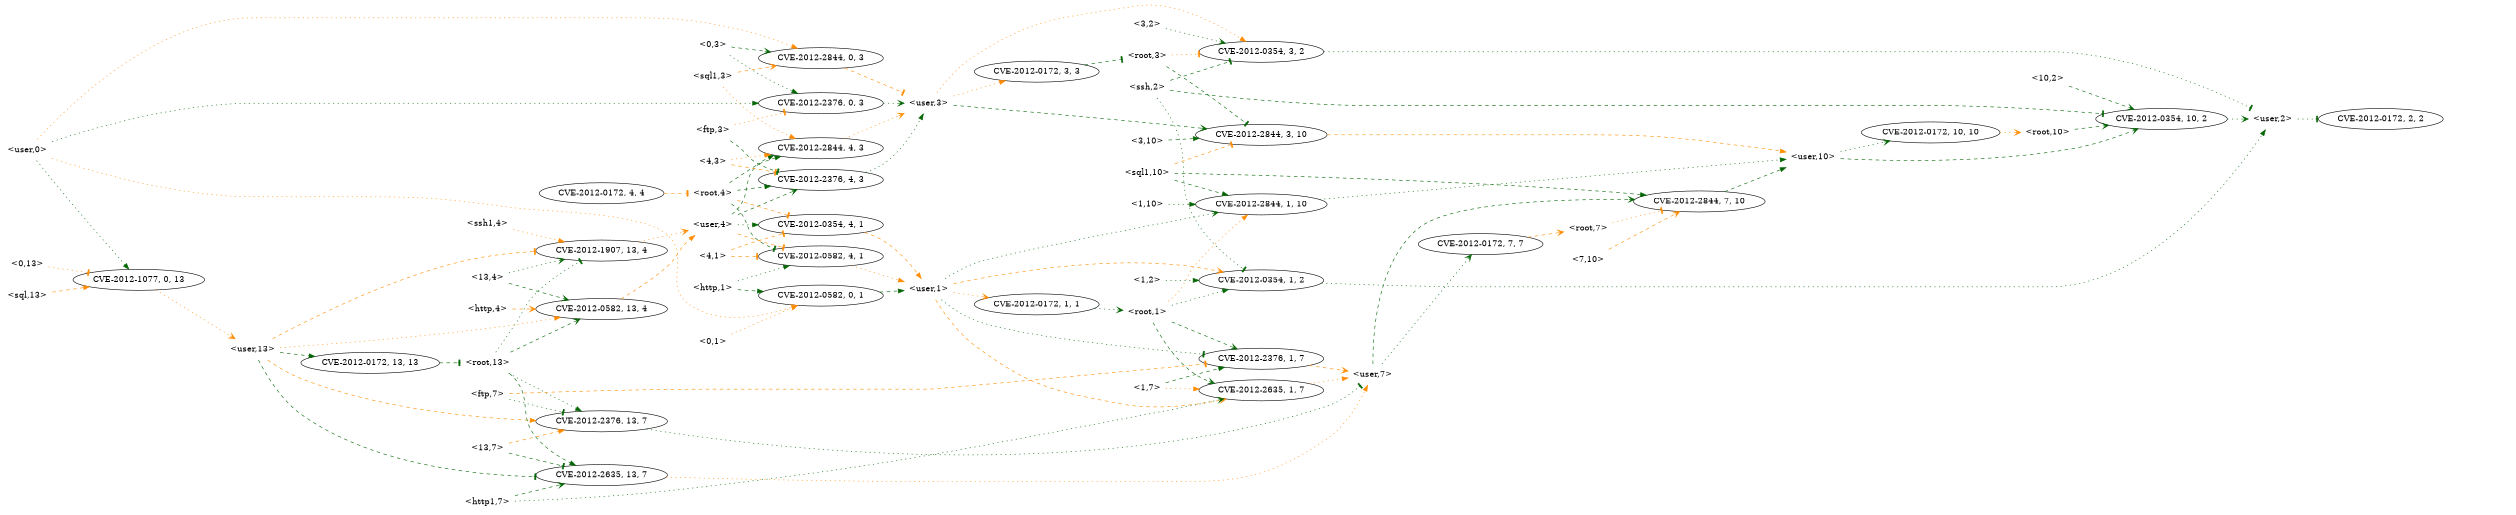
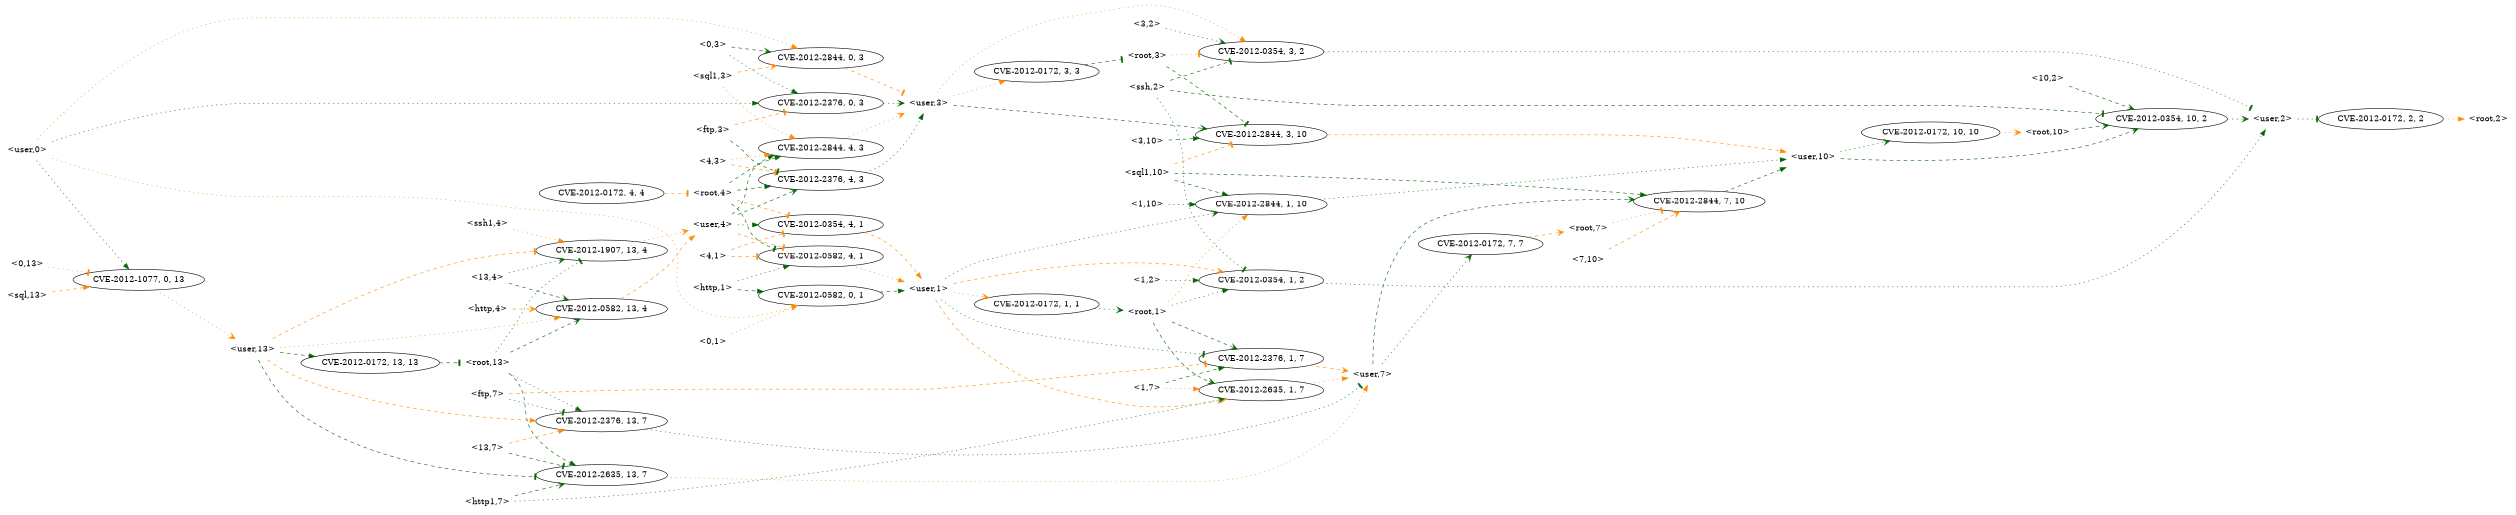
  strict digraph {
    rankdir=LR
    node [shape=plaintext]
    edge [arrowhead=normal color=darkgreen style=dashed]
    "<0,3>" [height=0.5 width=0.75]
    n2 [height=0.5 label=<CVE-2012-2376, 0, 3> width=2.4499 shape=""]
    n3 [height=0.5 label=<CVE-2012-2844, 0, 3> width=2.4499 shape=""]
    "<user,3>" [height=0.5 width=0.91667]
    n5 [height=0.5 label=<CVE-2012-0354, 3, 2> width=2.4499 shape=""]
    n6 [height=0.5 label=<CVE-2012-2844, 3, 10> width=2.5686 shape=""]
    n7 [height=0.5 label=<CVE-2012-0172, 3, 3> width=2.4499 shape=""]
    "<user,2>" [height=0.5 width=0.91667]
    "<user,10>" [height=0.5 width=1.0069]
    "<root,3>" [height=0.5 width=0.89583]
    n11 [height=0.5 label=<CVE-2012-0582, 4, 1> width=2.4499 shape=""]
    "<user,1>" [height=0.5 width=0.91667]
    n13 [height=0.5 label=<CVE-2012-2376, 1, 7> width=2.4499 shape=""]
    n14 [height=0.5 label=<CVE-2012-2635, 1, 7> width=2.4499 shape=""]
    n15 [height=0.5 label=<CVE-2012-0354, 1, 2> width=2.4499 shape=""]
    n16 [height=0.5 label=<CVE-2012-0172, 1, 1> width=2.4499 shape=""]
    n17 [height=0.5 label=<CVE-2012-2844, 1, 10> width=2.5686 shape=""]
    "<user,7>" [height=0.5 width=0.91667]
    "<root,1>" [height=0.5 width=0.89583]
    n20 [height=0.5 label=<CVE-2012-2844, 7, 10> width=2.5686 shape=""]
    n21 [height=0.5 label=<CVE-2012-0172, 7, 7> width=2.4499 shape=""]
    n22 [height=0.5 label=<CVE-2012-0172, 2, 2> width=2.4499 shape=""]
    n23 [height=0.5 label=<CVE-2012-0354, 10, 2> width=2.5686 shape=""]
    n24 [height=0.5 label=<CVE-2012-0172, 10, 10> width=2.7013 shape=""]
+   "<root,2>" [height=0.5 width=0.89583]
    "<root,10>" [height=0.5 width=1]
    "<0,1>" [height=0.5 width=0.75]
    n28 [height=0.5 label=<CVE-2012-0582, 0, 1> width=2.4499 shape=""]
    "<13,4>" [height=0.5 width=0.78472]
    n30 [height=0.5 label=<CVE-2012-1907, 13, 4> width=2.5686 shape=""]
    n31 [height=0.5 label=<CVE-2012-0582, 13, 4> width=2.5686 shape=""]
    "<user,4>" [height=0.5 width=0.91667]
    n33 [height=0.5 label=<CVE-2012-2376, 4, 3> width=2.4499 shape=""]
    n34 [height=0.5 label=<CVE-2012-0354, 4, 1> width=2.4499 shape=""]
    n35 [height=0.5 label=<CVE-2012-2844, 4, 3> width=2.4499 shape=""]
    n36 [height=0.5 label=<CVE-2012-0172, 4, 4> width=2.4499 shape=""]
    "<root,4>" [height=0.5 width=0.89583]
    n38 [height=0.5 label=<CVE-2012-2376, 13, 7> width=2.5686 shape=""]
    "<root,7>" [height=0.5 width=0.89583]
    "<1,10>" [height=0.5 width=0.78472]
    "<user,13>" [height=0.5 width=1.0069]
    n42 [height=0.5 label=<CVE-2012-0172, 13, 13> width=2.7013 shape=""]
    n43 [height=0.5 label=<CVE-2012-2635, 13, 7> width=2.5686 shape=""]
    "<root,13>" [height=0.5 width=1]
    "<13,7>" [height=0.5 width=0.78472]
    "<1,7>" [height=0.5 width=0.75]
    "<http,4>" [height=0.5 width=0.89583]
    "<http1,7>" [height=0.5 width=0.97917]
    "<3,2>" [height=0.5 width=0.75]
    n50 [height=0.5 label=<CVE-2012-1077, 0, 13> width=2.5686 shape=""]
    "<sql,13>" [height=0.5 width=0.91667]
    "<0,13>" [height=0.5 width=0.78472]
    "<10,2>" [height=0.5 width=0.78472]
    "<ssh,2>" [height=0.5 width=0.84028]
    "<7,10>" [height=0.5 width=0.78472]
    "<sql1,10>" [height=0.5 width=1.0069]
    "<3,10>" [height=0.5 width=0.78472]
    "<http,1>" [height=0.5 width=0.89583]
    "<sql1,3>" [height=0.5 width=0.91667]
    "<4,3>" [height=0.5 width=0.75]
    "<ssh1,4>" [height=0.5 width=0.94444]
    "<4,1>" [height=0.5 width=0.75]
    "<user,0>" [height=0.5 width=0.91667]
    "<1,2>" [height=0.5 width=0.75]
    "<ftp,7>" [height=0.5 width=0.8125]
    "<ftp,3>" [height=0.5 width=0.8125]
    "<0,3>" -> n2 [style=dotted]
    "<0,3>" -> n3 [arrowhead=vee]
    n2 -> "<user,3>" [arrowhead=vee style=dotted]
    n3 -> "<user,3>" [arrowhead=tee color=darkorange]
    "<user,3>" -> n5 [color=darkorange style=dotted]
    "<user,3>" -> n6 [arrowhead=vee]
    "<user,3>" -> n7 [color=darkorange style=dotted]
    n5 -> "<user,2>" [arrowhead=tee style=dotted]
    n6 -> "<user,10>" [color=darkorange]
    n7 -> "<root,3>" [arrowhead=tee]
    "<user,2>" -> n22 [arrowhead=tee style=dotted]
    "<user,10>" -> n23 [arrowhead=vee]
    "<user,10>" -> n24 [arrowhead=vee style=dotted]
    "<root,3>" -> n5 [arrowhead=tee color=darkorange style=dotted]
    "<root,3>" -> n6 [arrowhead=tee]
    n11 -> "<user,1>" [color=darkorange style=dotted]
    "<user,1>" -> n13 [arrowhead=tee style=dotted]
    "<user,1>" -> n14 [arrowhead=vee color=darkorange]
    "<user,1>" -> n15 [arrowhead=vee color=darkorange]
    "<user,1>" -> n16 [arrowhead=vee color=darkorange style=dotted]
    "<user,1>" -> n17 [arrowhead=vee style=dotted]
    n13 -> "<user,7>" [arrowhead=vee color=darkorange]
    n14 -> "<user,7>" [color=darkorange style=dotted]
    n15 -> "<user,2>" [style=dotted]
    n16 -> "<root,1>" [arrowhead=vee style=dotted]
    n17 -> "<user,10>" [style=dotted]
    "<user,7>" -> n20 [arrowhead=vee]
    "<user,7>" -> n21 [arrowhead=vee style=dotted]
    "<root,1>" -> n13 [arrowhead=vee]
    "<root,1>" -> n14 [arrowhead=vee]
    "<root,1>" -> n15 [style=dotted]
    "<root,1>" -> n17 [color=darkorange style=dotted]
    n20 -> "<user,10>"
    n21 -> "<root,7>" [arrowhead=vee color=darkorange]
+   n22 -> "<root,2>" [color=darkorange style=dotted]
    n23 -> "<user,2>" [arrowhead=vee style=dotted]
    n24 -> "<root,10>" [arrowhead=vee color=darkorange style=dotted]
    "<root,10>" -> n23 [arrowhead=vee]
    "<0,1>" -> n28 [color=darkorange style=dotted]
    n28 -> "<user,1>"
    "<13,4>" -> n30 [arrowhead=vee style=dotted]
    "<13,4>" -> n31 [arrowhead=vee]
    n30 -> "<user,4>" [arrowhead=vee color=darkorange style=dotted]
    n31 -> "<user,4>" [color=darkorange]
    "<user,4>" -> n11 [arrowhead=tee color=darkorange]
    "<user,4>" -> n33 [arrowhead=vee]
    "<user,4>" -> n34 [style=dotted]
    "<user,4>" -> n35
    n33 -> "<user,3>" [style=dotted]
    n34 -> "<user,1>" [color=darkorange]
    n35 -> "<user,3>" [arrowhead=vee color=darkorange style=dotted]
    n36 -> "<root,4>" [arrowhead=tee color=darkorange]
    "<root,4>" -> n11 [arrowhead=tee]
    "<root,4>" -> n33
    "<root,4>" -> n34 [arrowhead=tee color=darkorange]
    "<root,4>" -> n35
    n38 -> "<user,7>" [arrowhead=tee style=dotted]
    "<root,7>" -> n20 [arrowhead=tee color=darkorange style=dotted]
    "<1,10>" -> n17 [style=dotted]
    "<user,13>" -> n30 [arrowhead=tee color=darkorange]
    "<user,13>" -> n31 [color=darkorange style=dotted]
    "<user,13>" -> n38 [color=darkorange]
    "<user,13>" -> n42
    "<user,13>" -> n43 [arrowhead=tee]
    n42 -> "<root,13>" [arrowhead=tee]
    n43 -> "<user,7>" [color=darkorange style=dotted]
    "<root,13>" -> n30 [arrowhead=tee style=dotted]
    "<root,13>" -> n31 [arrowhead=vee]
    "<root,13>" -> n38 [style=dotted]
    "<root,13>" -> n43
    "<13,7>" -> n38 [color=darkorange]
    "<13,7>" -> n43 [arrowhead=tee]
    "<1,7>" -> n13
    "<1,7>" -> n14 [color=darkorange style=dotted]
    "<http,4>" -> n31 [arrowhead=vee color=darkorange]
    "<http1,7>" -> n14 [arrowhead=vee style=dotted]
    "<http1,7>" -> n43 [arrowhead=vee]
    "<3,2>" -> n5 [arrowhead=vee style=dotted]
    n50 -> "<user,13>" [arrowhead=vee color=darkorange style=dotted]
    "<sql,13>" -> n50 [color=darkorange]
    "<0,13>" -> n50 [arrowhead=tee color=darkorange style=dotted]
    "<10,2>" -> n23 [arrowhead=vee]
    "<ssh,2>" -> n5 [arrowhead=tee]
    "<ssh,2>" -> n15 [arrowhead=tee style=dotted]
    "<ssh,2>" -> n23 [arrowhead=tee]
    "<7,10>" -> n20 [arrowhead=vee color=darkorange]
    "<sql1,10>" -> n6 [arrowhead=tee color=darkorange]
    "<sql1,10>" -> n17
    "<sql1,10>" -> n20
    "<3,10>" -> n6
    "<http,1>" -> n11 [style=dotted]
    "<http,1>" -> n28
    "<sql1,3>" -> n3 [arrowhead=vee color=darkorange]
    "<sql1,3>" -> n35 [color=darkorange style=dotted]
    "<4,3>" -> n33 [arrowhead=tee color=darkorange]
    "<4,3>" -> n35 [color=darkorange style=dotted]
    "<ssh1,4>" -> n30 [color=darkorange style=dotted]
    "<4,1>" -> n11 [arrowhead=tee color=darkorange]
    "<4,1>" -> n34 [arrowhead=tee color=darkorange]
    "<user,0>" -> n2 [style=dotted]
    "<user,0>" -> n3 [color=darkorange style=dotted]
    "<user,0>" -> n28 [arrowhead=vee color=darkorange style=dotted]
    "<user,0>" -> n50 [style=dotted]
    "<1,2>" -> n15 [style=dotted]
    "<ftp,7>" -> n13 [arrowhead=tee color=darkorange]
    "<ftp,7>" -> n38 [arrowhead=tee style=dotted]
-   "<ftp,3>" -> n2 [arrowhead=tee color=darkorange style=dotted]
+   "<ftp,3>" -> n2 [arrowhead=tee color=darkorange]
    "<ftp,3>" -> n33 [arrowhead=tee]
  }
